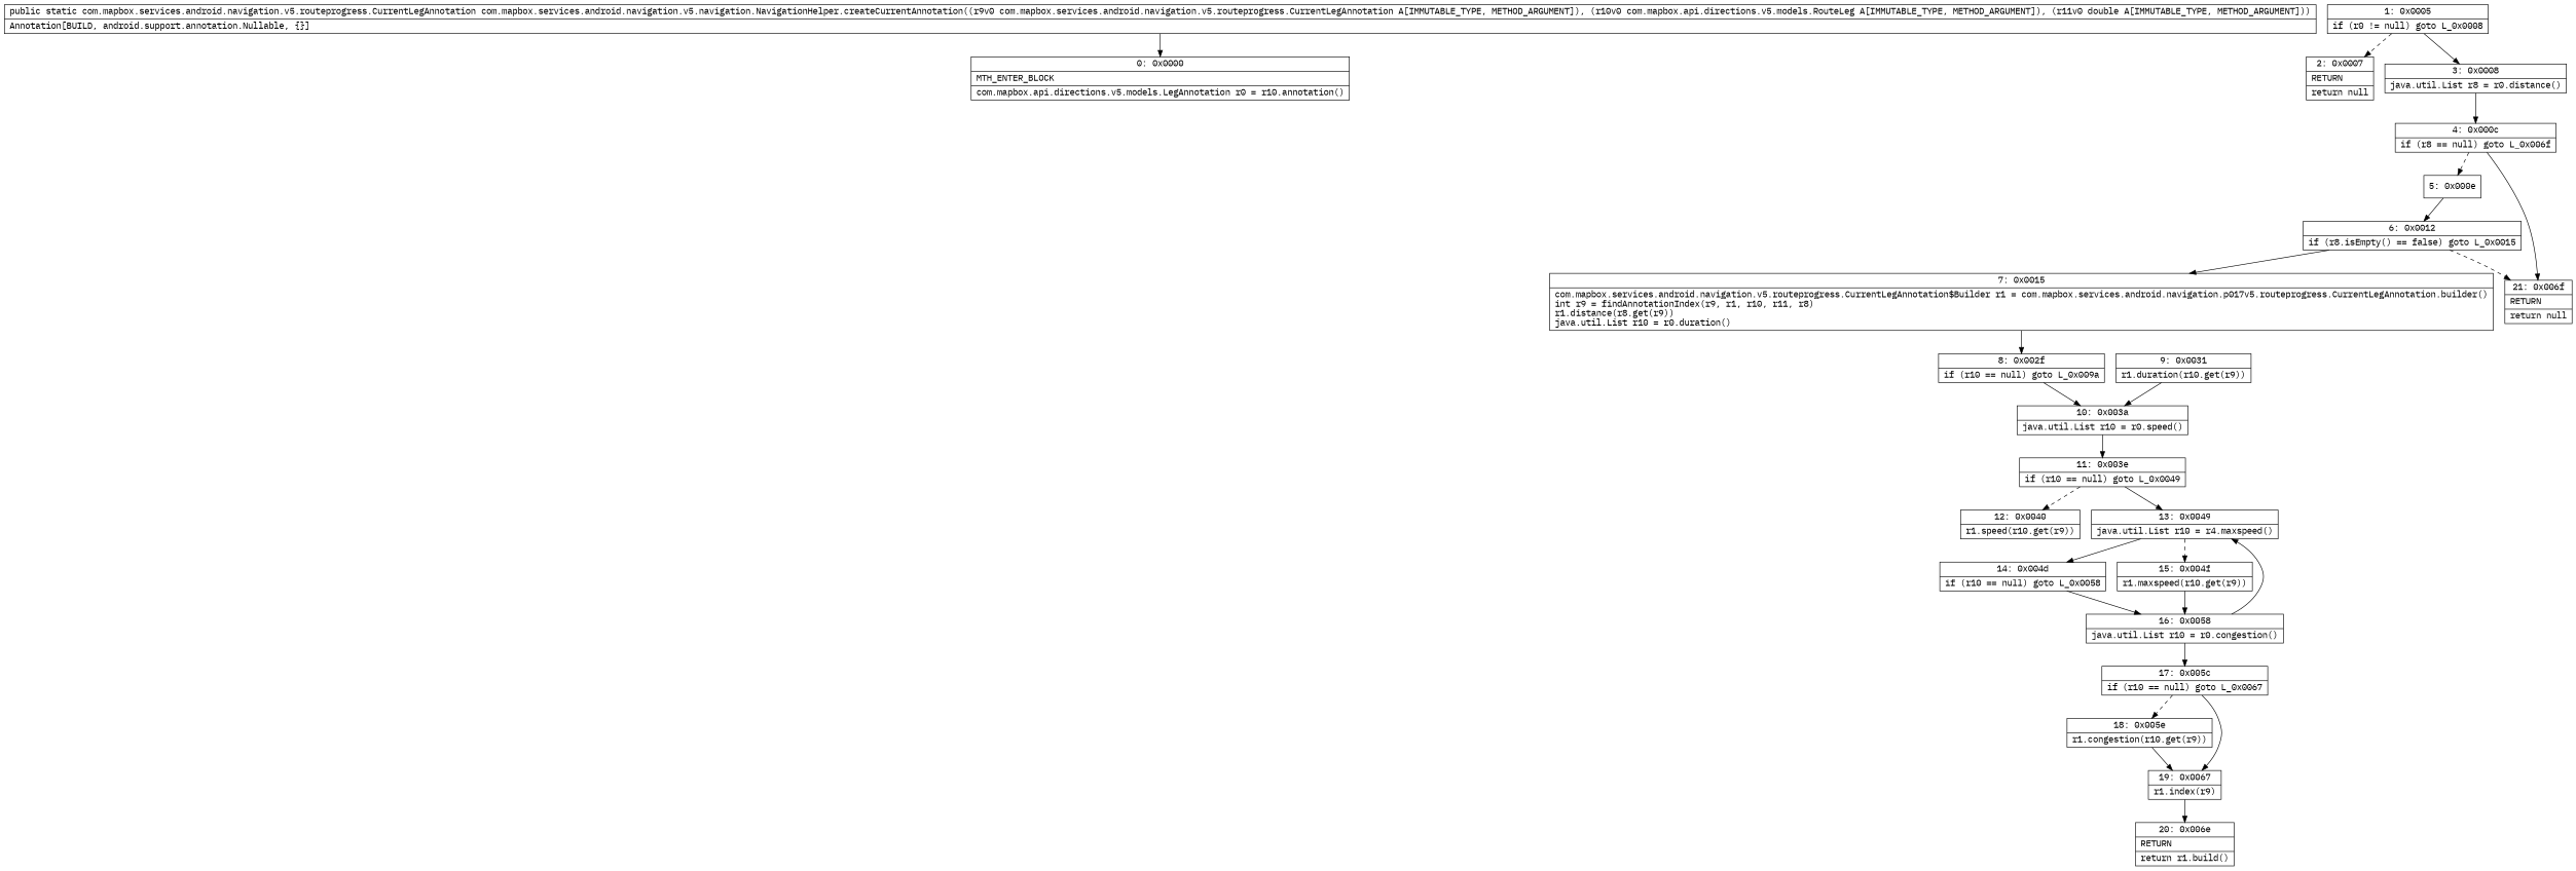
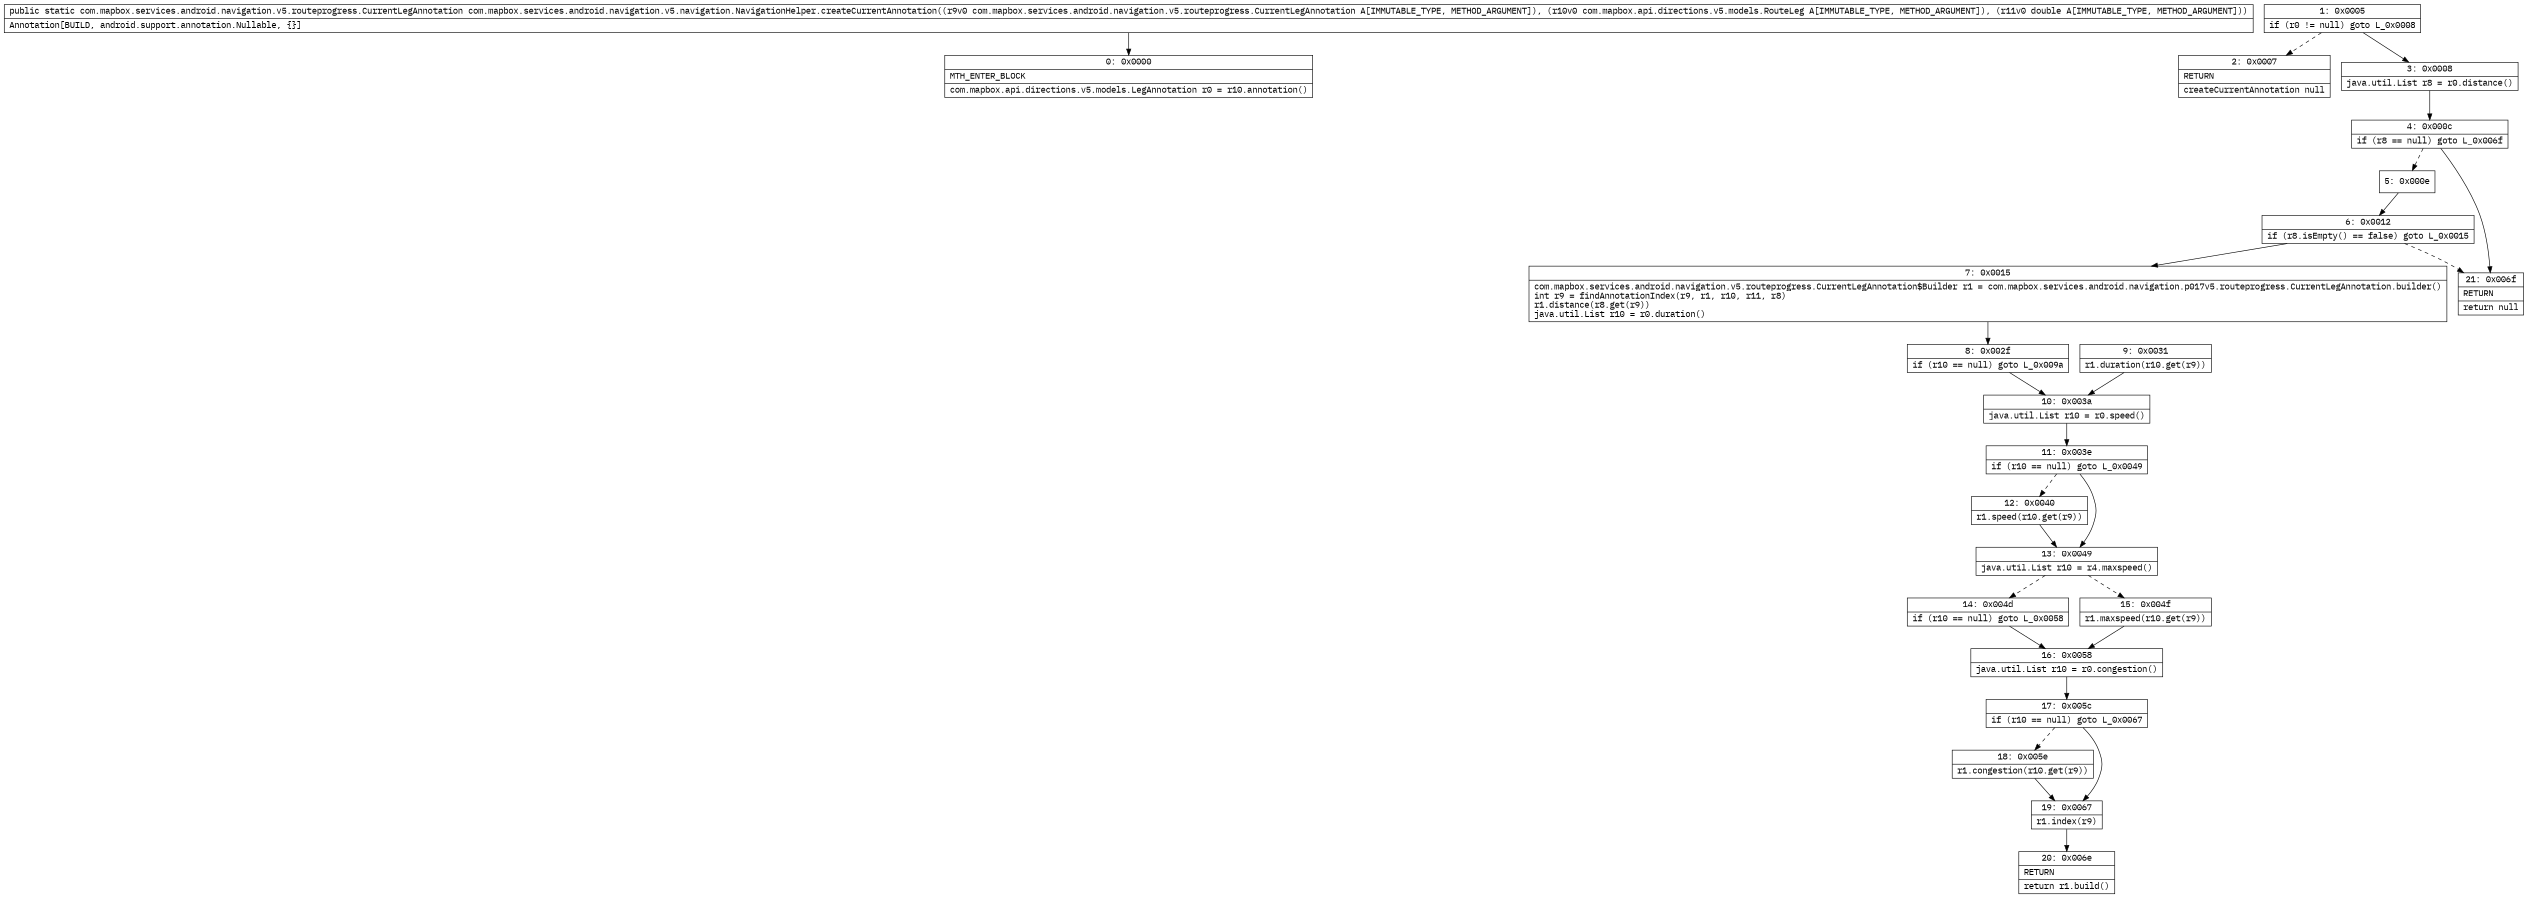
  digraph {
    fontname="IBM Plex Mono"
    node [fontname="IBM Plex Mono" shape=record]
    edge [fontname="IBM Plex Mono"]
    n1 [label="{0\:\ 0x0000|MTH_ENTER_BLOCK\l|com.mapbox.api.directions.v5.models.LegAnnotation r0 = r10.annotation()\l}"]
    n2 [label="{1\:\ 0x0005|if (r0 != null) goto L_0x0008\l}"]
-   n3 [label="{2\:\ 0x0007|RETURN\l|return null\l}"]
+   n3 [label="{2\:\ 0x0007|RETURN\l|createCurrentAnnotation null\l}"]
    n4 [label="{3\:\ 0x0008|java.util.List r8 = r0.distance()\l}"]
    n5 [label="{4\:\ 0x000c|if (r8 == null) goto L_0x006f\l}"]
    n6 [label="{5\:\ 0x000e}"]
    n7 [label="{21\:\ 0x006f|RETURN\l|return null\l}"]
    n8 [label="{6\:\ 0x0012|if (r8.isEmpty() == false) goto L_0x0015\l}"]
    n9 [label="{7\:\ 0x0015|com.mapbox.services.android.navigation.v5.routeprogress.CurrentLegAnnotation$Builder r1 = com.mapbox.services.android.navigation.p017v5.routeprogress.CurrentLegAnnotation.builder()\lint r9 = findAnnotationIndex(r9, r1, r10, r11, r8)\lr1.distance(r8.get(r9))\ljava.util.List r10 = r0.duration()\l}"]
    n10 [label="{8\:\ 0x002f|if (r10 == null) goto L_0x009a\l}"]
    n11 [label="{10\:\ 0x003a|java.util.List r10 = r0.speed()\l}"]
    n12 [label="{9\:\ 0x0031|r1.duration(r10.get(r9))\l}"]
    n13 [label="{11\:\ 0x003e|if (r10 == null) goto L_0x0049\l}"]
    n14 [label="{12\:\ 0x0040|r1.speed(r10.get(r9))\l}"]
    n15 [label="{13\:\ 0x0049|java.util.List r10 = r4.maxspeed()\l}"]
    n16 [label="{14\:\ 0x004d|if (r10 == null) goto L_0x0058\l}"]
    n17 [label="{15\:\ 0x004f|r1.maxspeed(r10.get(r9))\l}"]
    n18 [label="{16\:\ 0x0058|java.util.List r10 = r0.congestion()\l}"]
    n19 [label="{17\:\ 0x005c|if (r10 == null) goto L_0x0067\l}"]
    n20 [label="{18\:\ 0x005e|r1.congestion(r10.get(r9))\l}"]
    n21 [label="{19\:\ 0x0067|r1.index(r9)\l}"]
    n22 [label="{20\:\ 0x006e|RETURN\l|return r1.build()\l}"]
    n23 [label="{public static com.mapbox.services.android.navigation.v5.routeprogress.CurrentLegAnnotation com.mapbox.services.android.navigation.v5.navigation.NavigationHelper.createCurrentAnnotation((r9v0 com.mapbox.services.android.navigation.v5.routeprogress.CurrentLegAnnotation A[IMMUTABLE_TYPE, METHOD_ARGUMENT]), (r10v0 com.mapbox.api.directions.v5.models.RouteLeg A[IMMUTABLE_TYPE, METHOD_ARGUMENT]), (r11v0 double A[IMMUTABLE_TYPE, METHOD_ARGUMENT]))  | Annotation[BUILD, android.support.annotation.Nullable, \{\}]\l}"]
    n2 -> n3 [style=dashed]
    n2 -> n4
    n4 -> n5
    n5 -> n6 [style=dashed]
    n5 -> n7
    n6 -> n8
    n8 -> n7 [style=dashed]
    n8 -> n9
    n9 -> n10
    n10 -> n11
    n11 -> n13
    n12 -> n11
    n13 -> n14 [style=dashed]
    n13 -> n15
-   n18 -> n15
-   n15 -> n16
+   n14 -> n15
+   n15 -> n16 [style=dashed]
    n15 -> n17 [style=dashed]
    n16 -> n18
    n17 -> n18
    n18 -> n19
    n19 -> n20 [style=dashed]
    n19 -> n21
    n20 -> n21
    n21 -> n22
    n23 -> n1
  }
